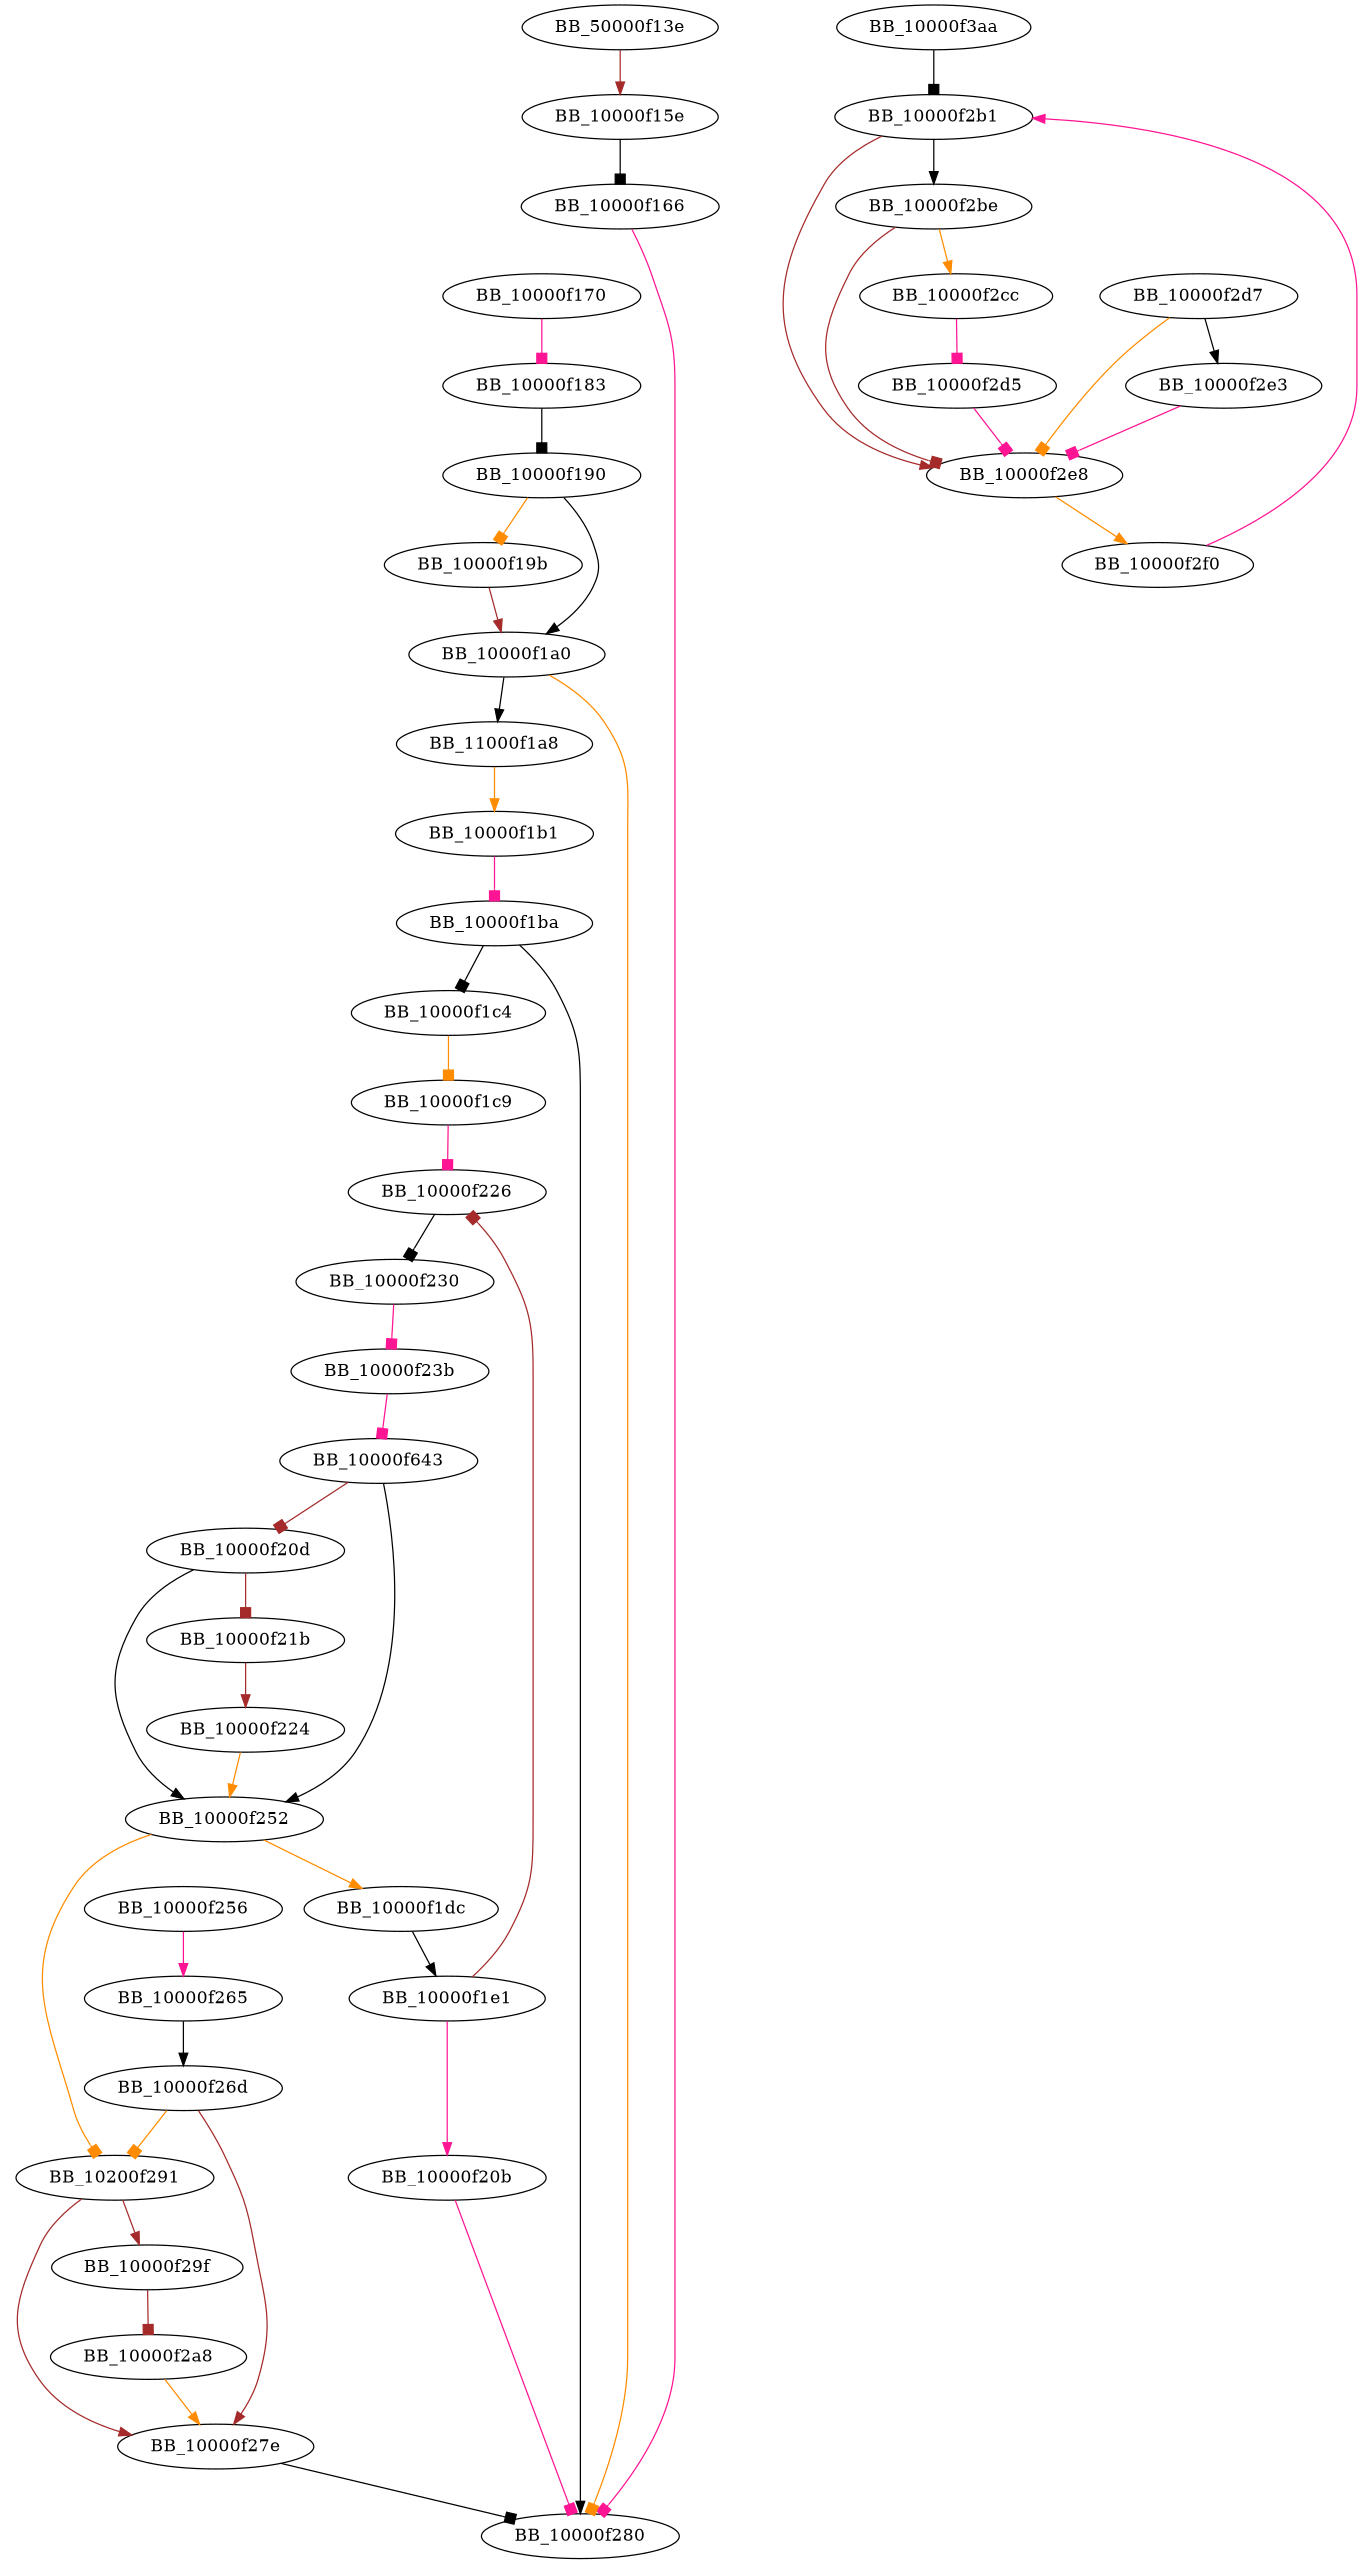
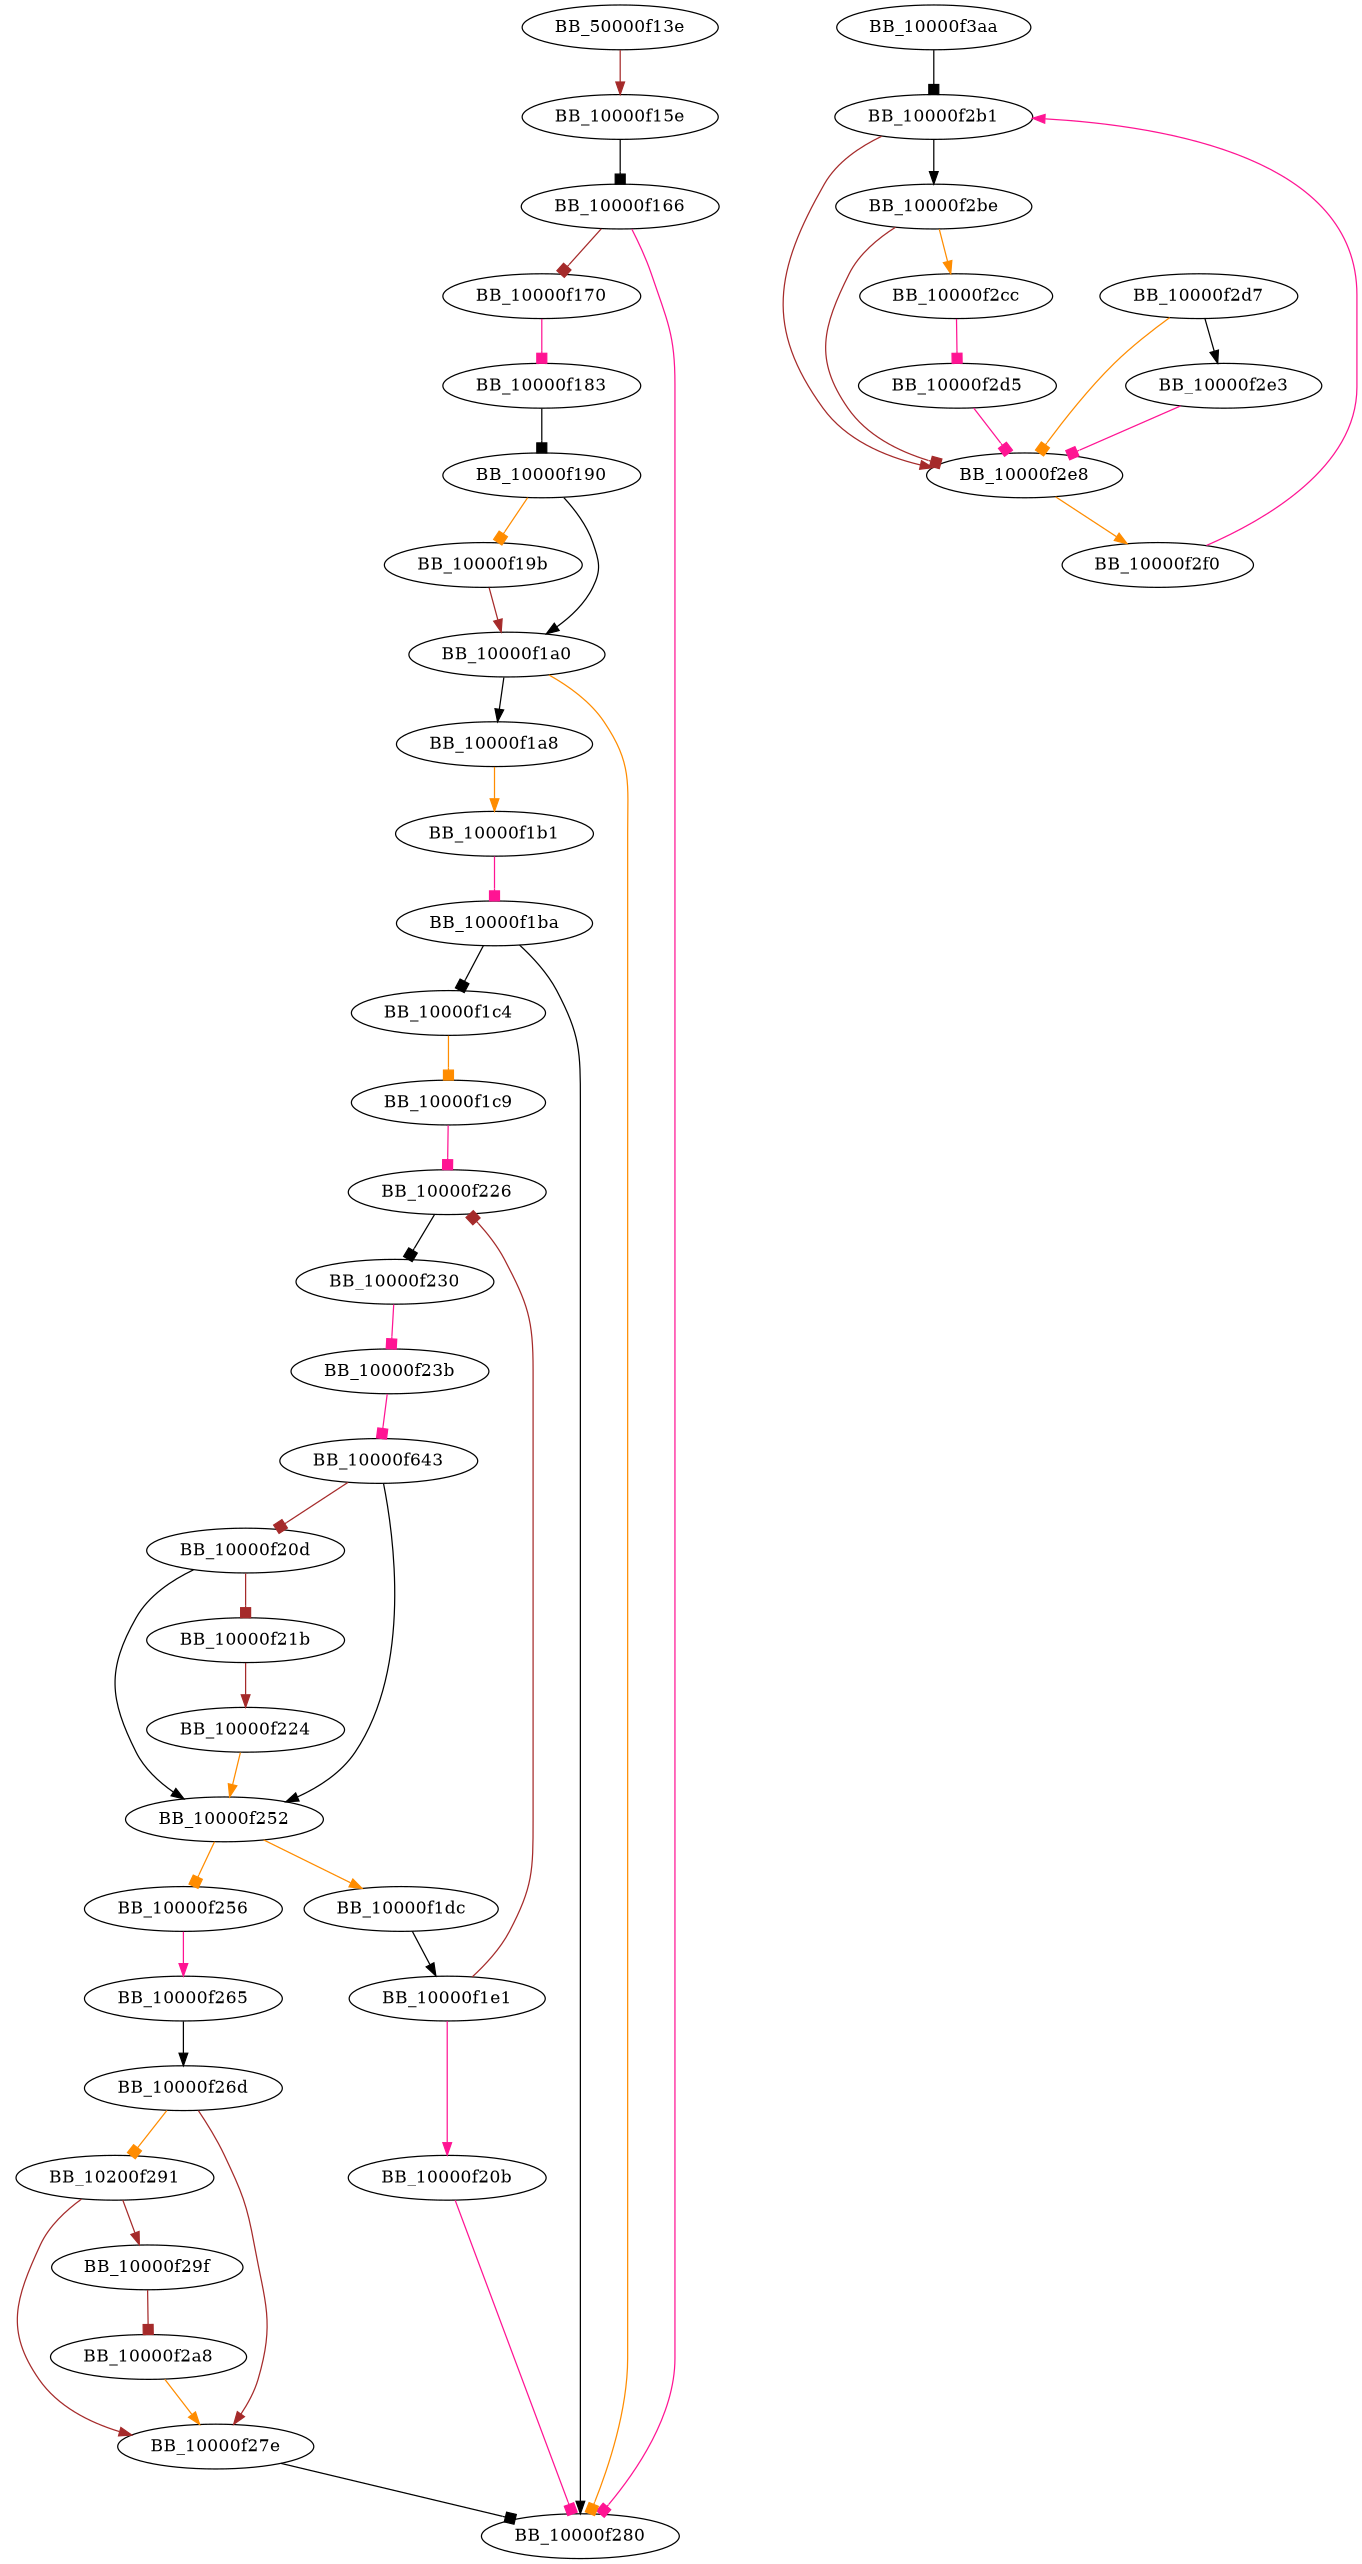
  digraph {
    edge [arrowhead=box color=black]
    n1 [label=BB_50000f13e]
    BB_10000f15e
    BB_10000f166
    BB_10000f170
    BB_10000f280
    BB_10000f183
    BB_10000f190
    BB_10000f19b
    BB_10000f1a0
-   BB_10000f1a8 [label=BB_11000f1a8]
+   BB_10000f1a8
    BB_10000f1b1
    BB_10000f1ba
    BB_10000f1c4
    BB_10000f1c9
    BB_10000f226
    BB_10000f230
    BB_10000f23b
    BB_10000f1dc
    BB_10000f1e1
    BB_10000f20b
    BB_10000f20d
    BB_10000f21b
    BB_10000f252
    BB_10000f224
    BB_10000f256
    BB_10000f265
    n27 [label=BB_10000f643]
    BB_10000f26d
    BB_10000f27e
    n30 [label=BB_10200f291]
    BB_10000f29f
    BB_10000f2a8
    n33 [label=BB_10000f3aa]
    BB_10000f2b1
    BB_10000f2be
    BB_10000f2e8
    BB_10000f2cc
    BB_10000f2f0
    BB_10000f2d5
    BB_10000f2d7
    BB_10000f2e3
    n1 -> BB_10000f15e [arrowhead=normal color=brown]
    BB_10000f15e -> BB_10000f166
+   BB_10000f166 -> BB_10000f170 [color=brown]
    BB_10000f166 -> BB_10000f280 [color=deeppink]
    BB_10000f170 -> BB_10000f183 [color=deeppink]
    BB_10000f183 -> BB_10000f190
    BB_10000f190 -> BB_10000f19b [color=darkorange]
    BB_10000f190 -> BB_10000f1a0 [arrowhead=normal]
    BB_10000f19b -> BB_10000f1a0 [arrowhead=normal color=brown]
    BB_10000f1a0 -> BB_10000f280 [color=darkorange]
    BB_10000f1a0 -> BB_10000f1a8 [arrowhead=normal]
    BB_10000f1a8 -> BB_10000f1b1 [arrowhead=normal color=darkorange]
    BB_10000f1b1 -> BB_10000f1ba [color=deeppink]
    BB_10000f1ba -> BB_10000f280 [arrowhead=normal]
    BB_10000f1ba -> BB_10000f1c4
    BB_10000f1c4 -> BB_10000f1c9 [color=darkorange]
    BB_10000f1c9 -> BB_10000f226 [color=deeppink]
    BB_10000f226 -> BB_10000f230
    BB_10000f230 -> BB_10000f23b [color=deeppink]
    BB_10000f23b -> n27 [color=deeppink]
    BB_10000f1dc -> BB_10000f1e1 [arrowhead=normal]
    BB_10000f1e1 -> BB_10000f226 [color=brown]
    BB_10000f1e1 -> BB_10000f20b [arrowhead=normal color=deeppink]
    BB_10000f20b -> BB_10000f280 [color=deeppink]
    BB_10000f20d -> BB_10000f21b [color=brown]
    BB_10000f20d -> BB_10000f252 [arrowhead=normal]
    BB_10000f21b -> BB_10000f224 [arrowhead=normal color=brown]
    BB_10000f252 -> BB_10000f1dc [arrowhead=normal color=darkorange]
-   BB_10000f252 -> n30 [color=darkorange]
+   BB_10000f252 -> BB_10000f256 [color=darkorange]
    BB_10000f224 -> BB_10000f252 [arrowhead=normal color=darkorange]
    BB_10000f256 -> BB_10000f265 [arrowhead=normal color=deeppink]
    BB_10000f265 -> BB_10000f26d [arrowhead=normal]
    n27 -> BB_10000f20d [color=brown]
    n27 -> BB_10000f252 [arrowhead=normal]
    BB_10000f26d -> BB_10000f27e [arrowhead=normal color=brown]
    BB_10000f26d -> n30 [color=darkorange]
    BB_10000f27e -> BB_10000f280
    n30 -> BB_10000f27e [arrowhead=normal color=brown]
    n30 -> BB_10000f29f [arrowhead=normal color=brown]
    BB_10000f29f -> BB_10000f2a8 [color=brown]
    BB_10000f2a8 -> BB_10000f27e [arrowhead=normal color=darkorange]
    n33 -> BB_10000f2b1
    BB_10000f2b1 -> BB_10000f2be [arrowhead=normal]
    BB_10000f2b1 -> BB_10000f2e8 [arrowhead=normal color=brown]
    BB_10000f2be -> BB_10000f2e8 [color=brown]
    BB_10000f2be -> BB_10000f2cc [arrowhead=normal color=darkorange]
    BB_10000f2e8 -> BB_10000f2f0 [arrowhead=normal color=darkorange]
    BB_10000f2cc -> BB_10000f2d5 [color=deeppink]
    BB_10000f2f0 -> BB_10000f2b1 [arrowhead=normal color=deeppink]
    BB_10000f2d5 -> BB_10000f2e8 [color=deeppink]
    BB_10000f2d7 -> BB_10000f2e8 [color=darkorange]
    BB_10000f2d7 -> BB_10000f2e3 [arrowhead=normal]
    BB_10000f2e3 -> BB_10000f2e8 [color=deeppink]
  }
